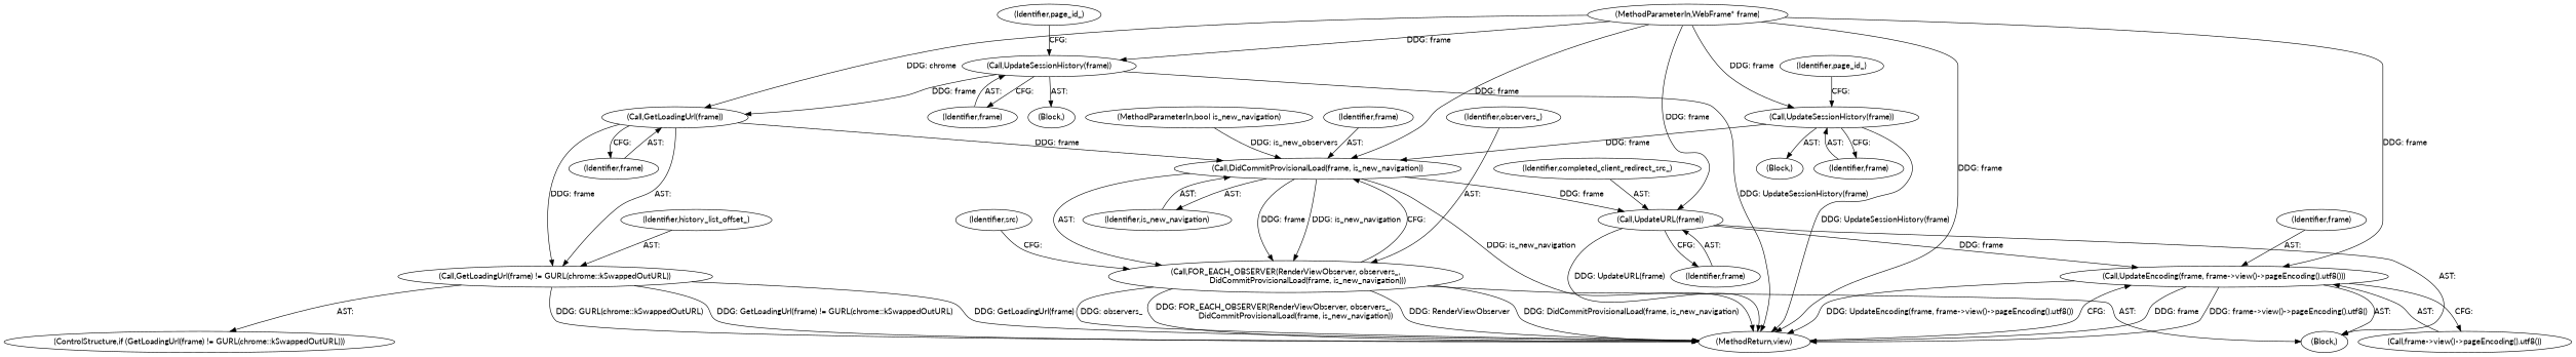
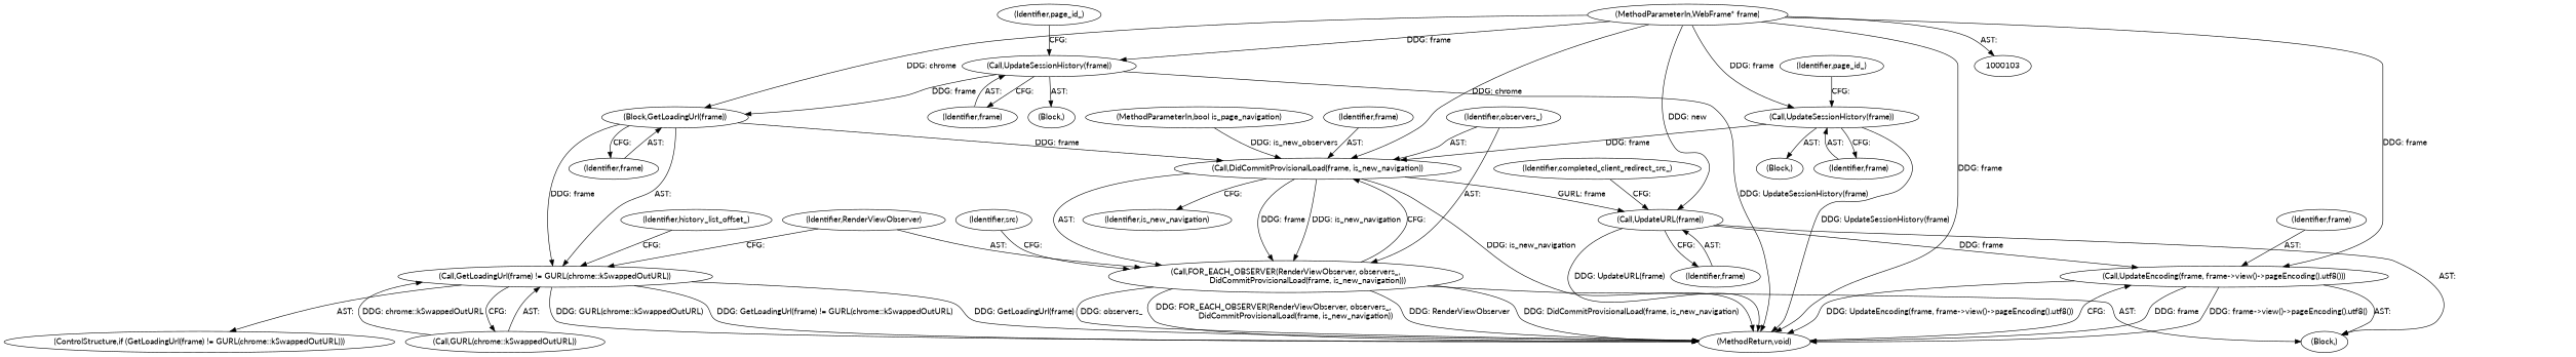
  digraph {
    fontname=Lato
    node [fontname=Lato]
    edge [fontname=Lato]
    n1 [label="(MethodParameterIn,WebFrame* frame)"]
    n2 [label="(Call,UpdateSessionHistory(frame))"]
-   n3 [label="(Call,GetLoadingUrl(frame))"]
+   n3 [label="(Block,GetLoadingUrl(frame))"]
    n4 [label="(Call,DidCommitProvisionalLoad(frame, is_new_navigation))"]
    n5 [label="(Call,UpdateURL(frame))"]
    n6 [label="(Call,UpdateEncoding(frame, frame->view()->pageEncoding().utf8()))"]
    n7 [label="(Call,UpdateSessionHistory(frame))"]
-   n8 [label="(MethodReturn,view)"]
+   n8 [label="(MethodReturn,void)"]
+   1000103
    n10 [label="(Identifier,frame)"]
    n11 [label="(Block,)"]
    n12 [label="(Call,GetLoadingUrl(frame) != GURL(chrome::kSwappedOutURL))"]
    n13 [label="(Identifier,frame)"]
    n14 [label="(Call,FOR_EACH_OBSERVER(RenderViewObserver, observers_,\n                    DidCommitProvisionalLoad(frame, is_new_navigation)))"]
    n15 [label="(Identifier,is_new_navigation)"]
    n16 [label="(Block,)"]
    n17 [label="(Identifier,frame)"]
-   n18 [label="(Call,frame->view()->pageEncoding().utf8())"]
    n19 [label="(Block,)"]
    n20 [label="(Identifier,frame)"]
    n21 [label="(ControlStructure,if (GetLoadingUrl(frame) != GURL(chrome::kSwappedOutURL)))"]
+   n22 [label="(Call,GURL(chrome::kSwappedOutURL))"]
    n23 [label="(Identifier,observers_)"]
    n24 [label="(Identifier,history_list_offset_)"]
    n25 [label="(Identifier,page_id_)"]
    n26 [label="(Identifier,completed_client_redirect_src_)"]
-   n27 [label="(MethodParameterIn,bool is_new_navigation)"]
+   n27 [label="(MethodParameterIn,bool is_page_navigation)"]
    n28 [label="(Identifier,frame)"]
    n29 [label="(Identifier,page_id_)"]
    n30 [label="(Identifier,src)"]
    n31 [label="(Identifier,frame)"]
+   n32 [label="(Identifier,RenderViewObserver)"]
    n1 -> n2 [label="DDG: frame"]
    n1 -> n3 [label="DDG: chrome"]
-   n1 -> n4 [label="DDG: frame"]
-   n1 -> n5 [label="DDG: frame"]
+   n1 -> n4 [label="DDG: chrome"]
+   n1 -> n5 [label="DDG: new"]
    n1 -> n6 [label="DDG: frame"]
    n1 -> n7 [label="DDG: frame"]
    n1 -> n8 [label="DDG: frame"]
+   n1 -> 1000103 [label="AST: "]
    n2 -> n3 [label="DDG: frame"]
    n2 -> n8 [label="DDG: UpdateSessionHistory(frame)"]
    n2 -> n10 [label="CFG: "]
    n2 -> n11 [label="AST: "]
    n3 -> n4 [label="DDG: frame"]
    n3 -> n12 [label="AST: "]
    n3 -> n12 [label="DDG: frame"]
    n3 -> n13 [label="CFG: "]
-   n4 -> n5 [label="DDG: frame"]
+   n4 -> n5 [label="GURL: frame"]
    n4 -> n8 [label="DDG: is_new_navigation"]
    n4 -> n14 [label="AST: "]
    n4 -> n14 [label="DDG: frame"]
    n4 -> n14 [label="DDG: is_new_navigation"]
-   n4 -> n15 [label="AST: "]
+   n4 -> n15 [label="CFG: "]
    n5 -> n6 [label="DDG: frame"]
    n5 -> n8 [label="DDG: UpdateURL(frame)"]
    n5 -> n16 [label="AST: "]
    n5 -> n17 [label="CFG: "]
    n6 -> n8 [label="DDG: frame"]
    n6 -> n8 [label="DDG: frame->view()->pageEncoding().utf8()"]
    n6 -> n8 [label="DDG: UpdateEncoding(frame, frame->view()->pageEncoding().utf8())"]
    n6 -> n16 [label="AST: "]
-   n6 -> n18 [label="CFG: "]
    n7 -> n4 [label="DDG: frame"]
    n7 -> n8 [label="DDG: UpdateSessionHistory(frame)"]
    n7 -> n19 [label="AST: "]
    n7 -> n20 [label="CFG: "]
    n8 -> n6 [label="CFG: "]
    n10 -> n2 [label="AST: "]
    n12 -> n8 [label="DDG: GURL(chrome::kSwappedOutURL)"]
    n12 -> n8 [label="DDG: GetLoadingUrl(frame) != GURL(chrome::kSwappedOutURL)"]
    n12 -> n8 [label="DDG: GetLoadingUrl(frame)"]
    n12 -> n21 [label="AST: "]
+   n12 -> n22 [label="CFG: "]
    n13 -> n3 [label="AST: "]
    n14 -> n4 [label="CFG: "]
    n14 -> n8 [label="DDG: RenderViewObserver"]
    n14 -> n8 [label="DDG: DidCommitProvisionalLoad(frame, is_new_navigation)"]
    n14 -> n8 [label="DDG: observers_"]
    n14 -> n8 [label="DDG: FOR_EACH_OBSERVER(RenderViewObserver, observers_,\n                    DidCommitProvisionalLoad(frame, is_new_navigation))"]
    n14 -> n16 [label="AST: "]
-   n15 -> n4 [label="AST: "]
+   n23 -> n4 [label="AST: "]
    n17 -> n5 [label="AST: "]
-   n18 -> n6 [label="AST: "]
    n20 -> n7 [label="AST: "]
+   n22 -> n12 [label="AST: "]
+   n22 -> n12 [label="DDG: chrome::kSwappedOutURL"]
    n23 -> n14 [label="AST: "]
-   n24 -> n12 [label="AST: "]
+   n24 -> n12 [label="CFG: "]
    n25 -> n2 [label="CFG: "]
-   n26 -> n5 [label="AST: "]
+   n26 -> n5 [label="CFG: "]
    n27 -> n4 [label="DDG: is_new_observers"]
    n28 -> n6 [label="AST: "]
    n29 -> n7 [label="CFG: "]
    n30 -> n14 [label="CFG: "]
    n31 -> n4 [label="AST: "]
+   n32 -> n12 [label="CFG: "]
+   n32 -> n14 [label="AST: "]
  }
